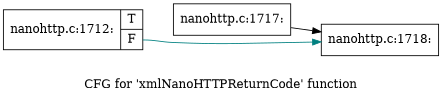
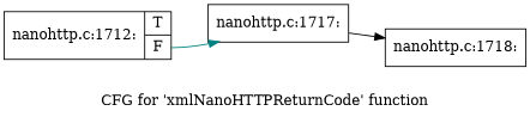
  digraph {
    label="CFG for 'xmlNanoHTTPReturnCode' function"
    rankdir=LR
    node [shape=record]
    edge [arrowhead=normal]
    n1 [label="{nanohttp.c:1712:|{<s0>T|<s1>F}}"]
    n2 [label="{nanohttp.c:1717:}"]
    n3 [label="{nanohttp.c:1718:}"]
-   n1 -> n3 [color=teal tailport=s1]
+   n1 -> n2 [color=teal tailport=s1]
    n2 -> n3 [color=black]
  }
